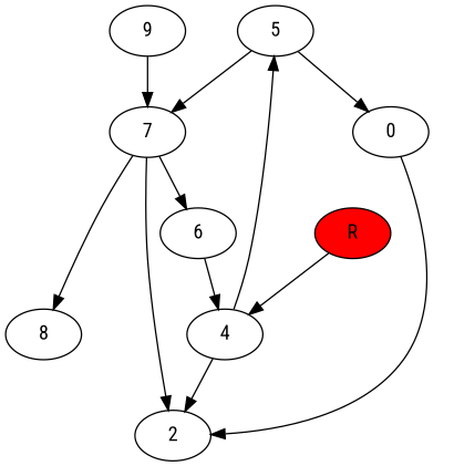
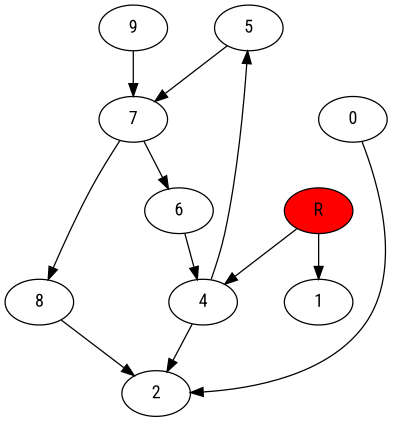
  digraph {
    fontname="Roboto Condensed"
    node [fontname="Roboto Condensed"]
    edge [fontname="Roboto Condensed"]
    8
    2
    n3 [label=0]
    4
    5
    7
    6
    9
    R [fillcolor="#ff0000" style=filled]
-   7 -> 2
+   1
+   8 -> 2
    n3 -> 2
    4 -> 2
    4 -> 5
-   5 -> n3
    5 -> 7
    7 -> 8
    7 -> 6
    6 -> 4
    9 -> 7
    R -> 4
+   R -> 1
  }
